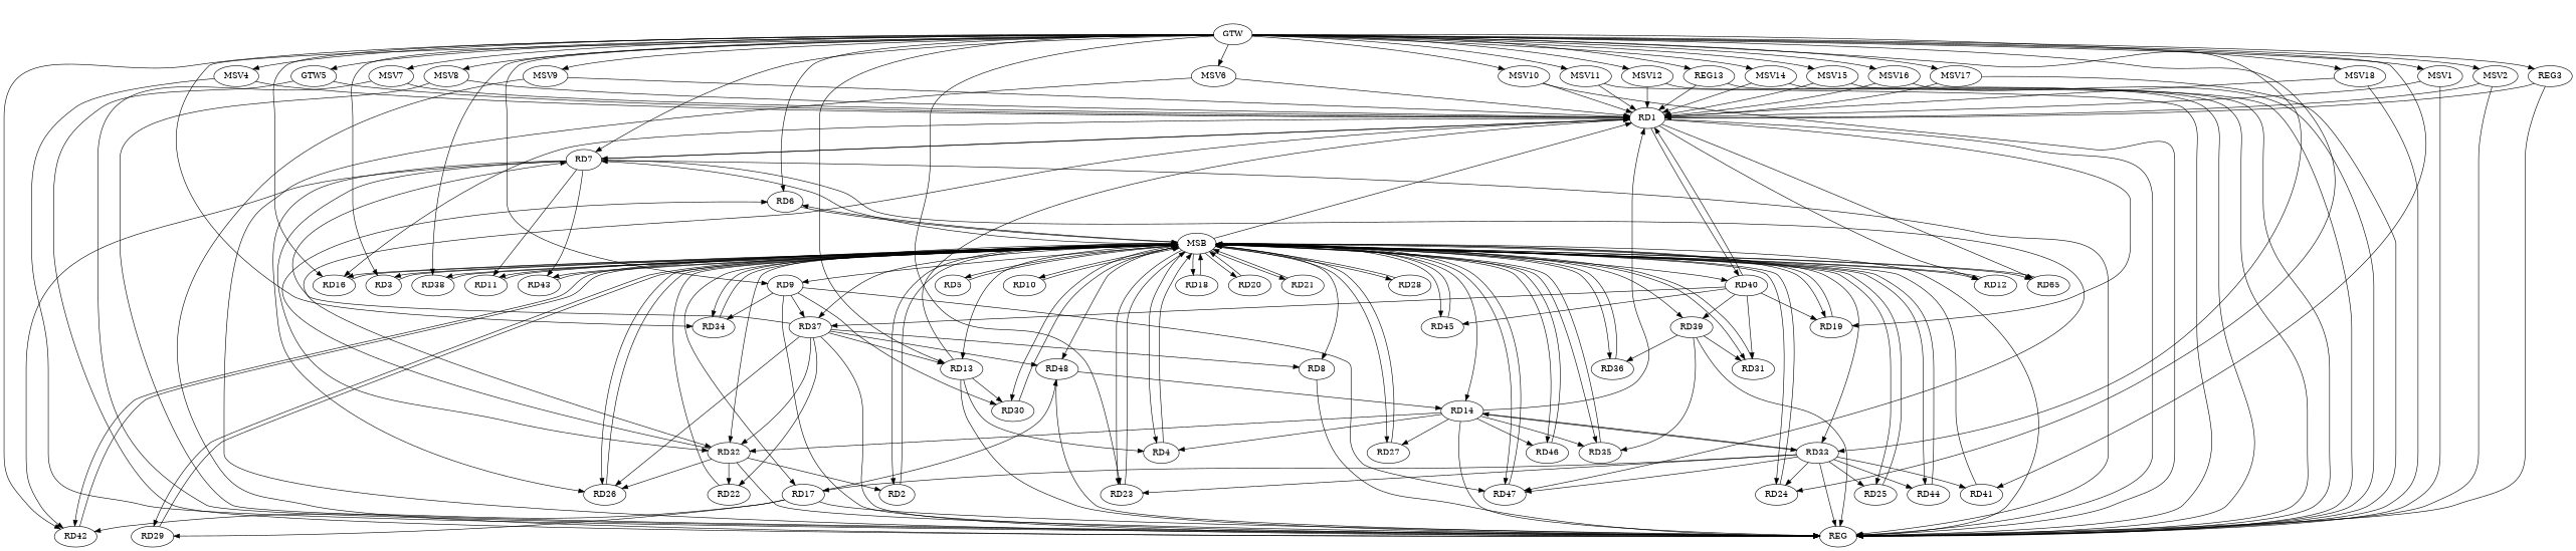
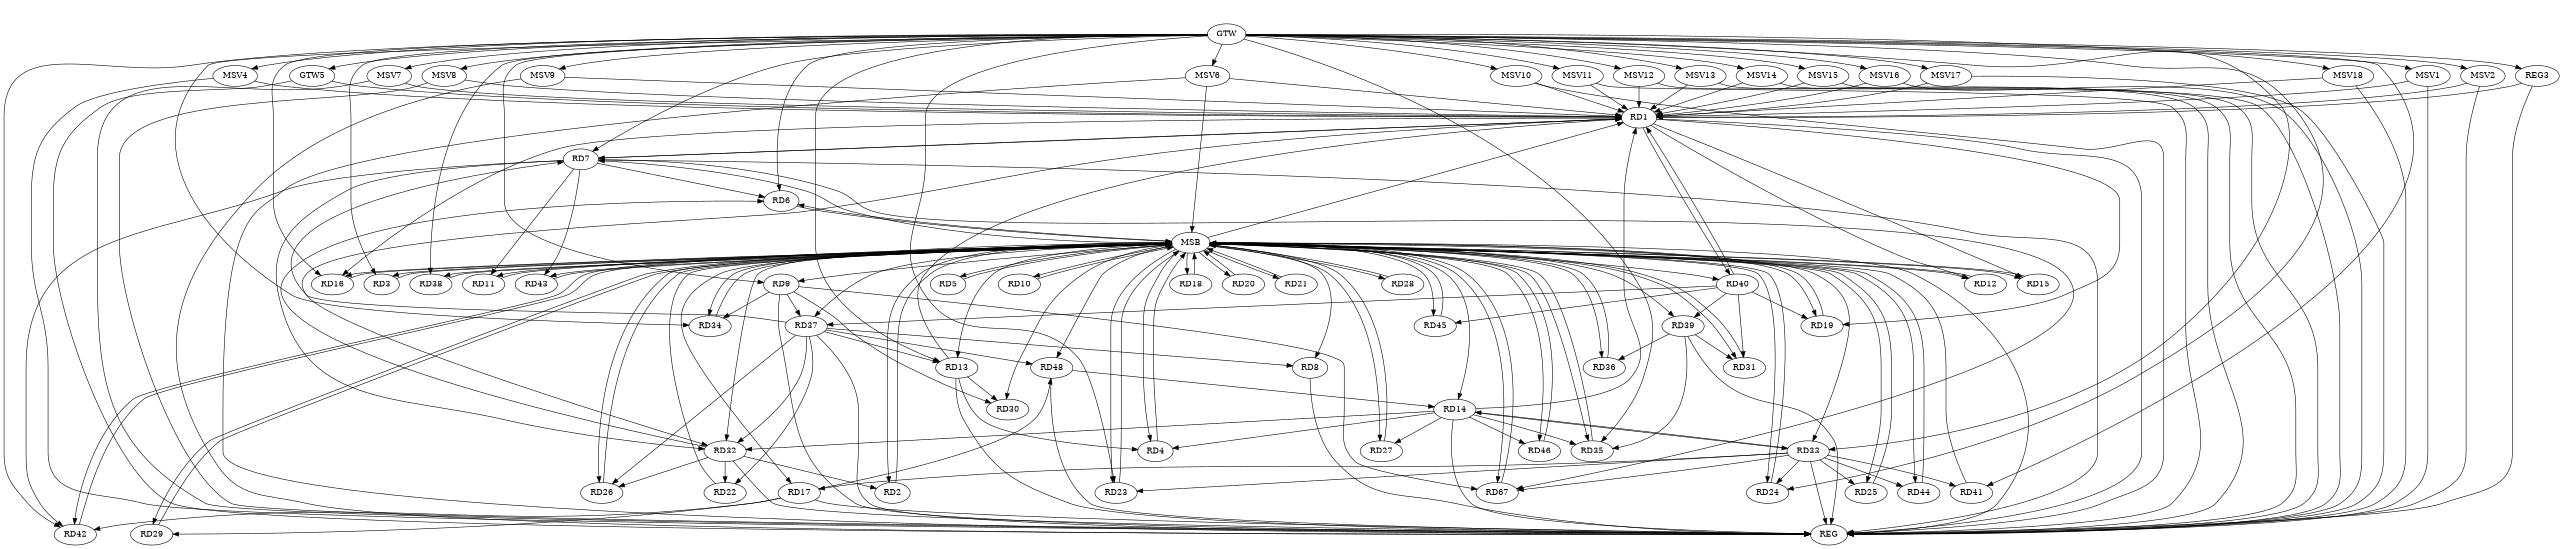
  strict digraph {
    n1 [label=RD1]
    n2 [label=RD7]
    n3 [label=RD12]
-   n4 [label=RD65]
+   n4 [label=RD15]
    n5 [label=RD16]
    n6 [label=RD19]
    n7 [label=RD32]
    n8 [label=RD40]
    n9 [label=REG]
    n10 [label=RD11]
    n11 [label=RD26]
    n12 [label=RD42]
    n13 [label=RD43]
-   n14 [label=RD47]
+   n14 [label=RD67]
    n15 [label=MSB]
    n16 [label=RD2]
    n17 [label=RD6]
    n18 [label=RD22]
    n19 [label=RD37]
    n20 [label=RD31]
    n21 [label=RD39]
    n22 [label=RD45]
    n23 [label=RD3]
    n24 [label=RD4]
    n25 [label=RD5]
    n26 [label=RD8]
    n27 [label=RD9]
    n28 [label=RD30]
    n29 [label=RD34]
    n30 [label=RD10]
    n31 [label=RD13]
    n32 [label=RD14]
    n33 [label=RD27]
    n34 [label=RD33]
    n35 [label=RD35]
    n36 [label=RD46]
    n37 [label=RD17]
    n38 [label=RD29]
    n39 [label=RD48]
    n40 [label=RD18]
    n41 [label=RD20]
    n42 [label=RD21]
    n43 [label=RD23]
    n44 [label=RD24]
    n45 [label=RD25]
    n46 [label=RD28]
    n47 [label=RD44]
    n48 [label=RD36]
    n49 [label=RD38]
    n50 [label=RD41]
    n51 [label=GTW]
    n52 [label=MSV1]
    n53 [label=MSV2]
    n54 [label=REG3]
    n55 [label=MSV4]
    n56 [label=GTW5]
    n57 [label=MSV6]
    n58 [label=MSV7]
    n59 [label=MSV8]
    n60 [label=MSV9]
    n61 [label=MSV10]
    n62 [label=MSV11]
    n63 [label=MSV12]
-   n64 [label=REG13]
+   n64 [label=MSV13]
    n65 [label=MSV14]
    n66 [label=MSV15]
    n67 [label=MSV16]
    n68 [label=MSV17]
    n69 [label=MSV18]
    n1 -> n2
    n1 -> n3
    n1 -> n4
    n1 -> n5
    n1 -> n6
    n1 -> n7
    n1 -> n8
    n1 -> n9
    n2 -> n1
    n2 -> n7
    n2 -> n9
    n2 -> n10
-   n2 -> n11
+   n2 -> n17
    n2 -> n12
    n2 -> n13
    n2 -> n14
    n3 -> n15
    n4 -> n15
    n5 -> n15
    n6 -> n15
    n7 -> n9
    n7 -> n11
    n7 -> n16
    n7 -> n17
    n7 -> n18
    n8 -> n1
    n8 -> n6
    n8 -> n19
    n8 -> n20
    n8 -> n21
    n8 -> n22
    n10 -> n15
    n11 -> n15
    n12 -> n15
    n13 -> n15
    n14 -> n15
    n15 -> n1
    n15 -> n2
    n15 -> n3
    n15 -> n4
    n15 -> n5
    n15 -> n6
    n15 -> n7
    n15 -> n8
    n15 -> n9
    n15 -> n10
    n15 -> n11
    n15 -> n12
    n15 -> n13
    n15 -> n14
    n15 -> n16
    n15 -> n17
    n15 -> n19
    n15 -> n20
    n15 -> n21
    n15 -> n22
    n15 -> n23
    n15 -> n24
    n15 -> n25
    n15 -> n26
    n15 -> n27
    n15 -> n28
    n15 -> n29
    n15 -> n30
    n15 -> n31
    n15 -> n32
    n15 -> n33
    n15 -> n34
    n15 -> n35
    n15 -> n36
    n15 -> n37
    n15 -> n38
    n15 -> n39
    n15 -> n40
    n15 -> n41
    n15 -> n42
    n15 -> n43
    n15 -> n44
    n15 -> n45
    n15 -> n46
    n15 -> n47
    n15 -> n48
    n15 -> n49
    n16 -> n15
    n17 -> n15
    n18 -> n15
    n19 -> n2
    n19 -> n7
    n19 -> n9
    n19 -> n11
    n19 -> n18
    n19 -> n26
    n19 -> n31
    n19 -> n39
    n20 -> n15
    n21 -> n9
    n21 -> n20
    n21 -> n35
    n21 -> n48
    n22 -> n15
    n23 -> n15
    n24 -> n15
    n25 -> n15
    n26 -> n9
    n27 -> n9
    n27 -> n14
    n27 -> n19
    n27 -> n28
    n27 -> n29
-   n28 -> n15
+   n57 -> n15
    n29 -> n15
    n30 -> n15
    n31 -> n1
    n31 -> n9
    n31 -> n24
    n31 -> n28
    n32 -> n1
    n32 -> n7
    n32 -> n9
    n32 -> n24
    n32 -> n33
    n32 -> n34
    n32 -> n35
    n32 -> n36
    n33 -> n15
    n34 -> n9
    n34 -> n14
    n34 -> n32
    n34 -> n37
    n34 -> n43
    n34 -> n44
    n34 -> n45
    n34 -> n47
    n34 -> n50
    n35 -> n15
    n36 -> n15
    n37 -> n9
    n37 -> n12
    n37 -> n38
    n37 -> n39
    n38 -> n15
    n39 -> n9
    n39 -> n32
    n40 -> n15
    n41 -> n15
    n42 -> n15
    n43 -> n15
    n44 -> n15
    n45 -> n15
    n46 -> n15
    n47 -> n15
    n48 -> n15
    n49 -> n15
    n50 -> n15
    n51 -> n2
    n51 -> n5
    n51 -> n12
    n51 -> n17
    n51 -> n23
    n51 -> n27
    n51 -> n29
    n51 -> n31
    n51 -> n34
+   n51 -> n35
    n51 -> n43
    n51 -> n44
    n51 -> n49
    n51 -> n50
    n51 -> n52
    n51 -> n53
    n51 -> n54
    n51 -> n55
    n51 -> n56
    n51 -> n57
    n51 -> n58
    n51 -> n59
    n51 -> n60
    n51 -> n61
    n51 -> n62
    n51 -> n63
    n51 -> n64
    n51 -> n65
    n51 -> n66
    n51 -> n67
    n51 -> n68
    n51 -> n69
    n52 -> n1
    n52 -> n9
    n53 -> n1
    n53 -> n9
    n54 -> n1
    n54 -> n9
    n55 -> n1
    n55 -> n9
    n56 -> n1
    n56 -> n9
    n57 -> n1
    n57 -> n9
    n58 -> n1
    n58 -> n9
    n59 -> n1
    n59 -> n9
    n60 -> n1
    n60 -> n9
    n61 -> n1
    n61 -> n9
    n62 -> n1
    n62 -> n9
    n63 -> n1
    n63 -> n9
    n64 -> n1
    n64 -> n9
    n65 -> n1
    n65 -> n9
    n66 -> n1
    n66 -> n9
    n67 -> n1
    n67 -> n9
    n68 -> n1
    n68 -> n9
    n69 -> n1
    n69 -> n9
  }
